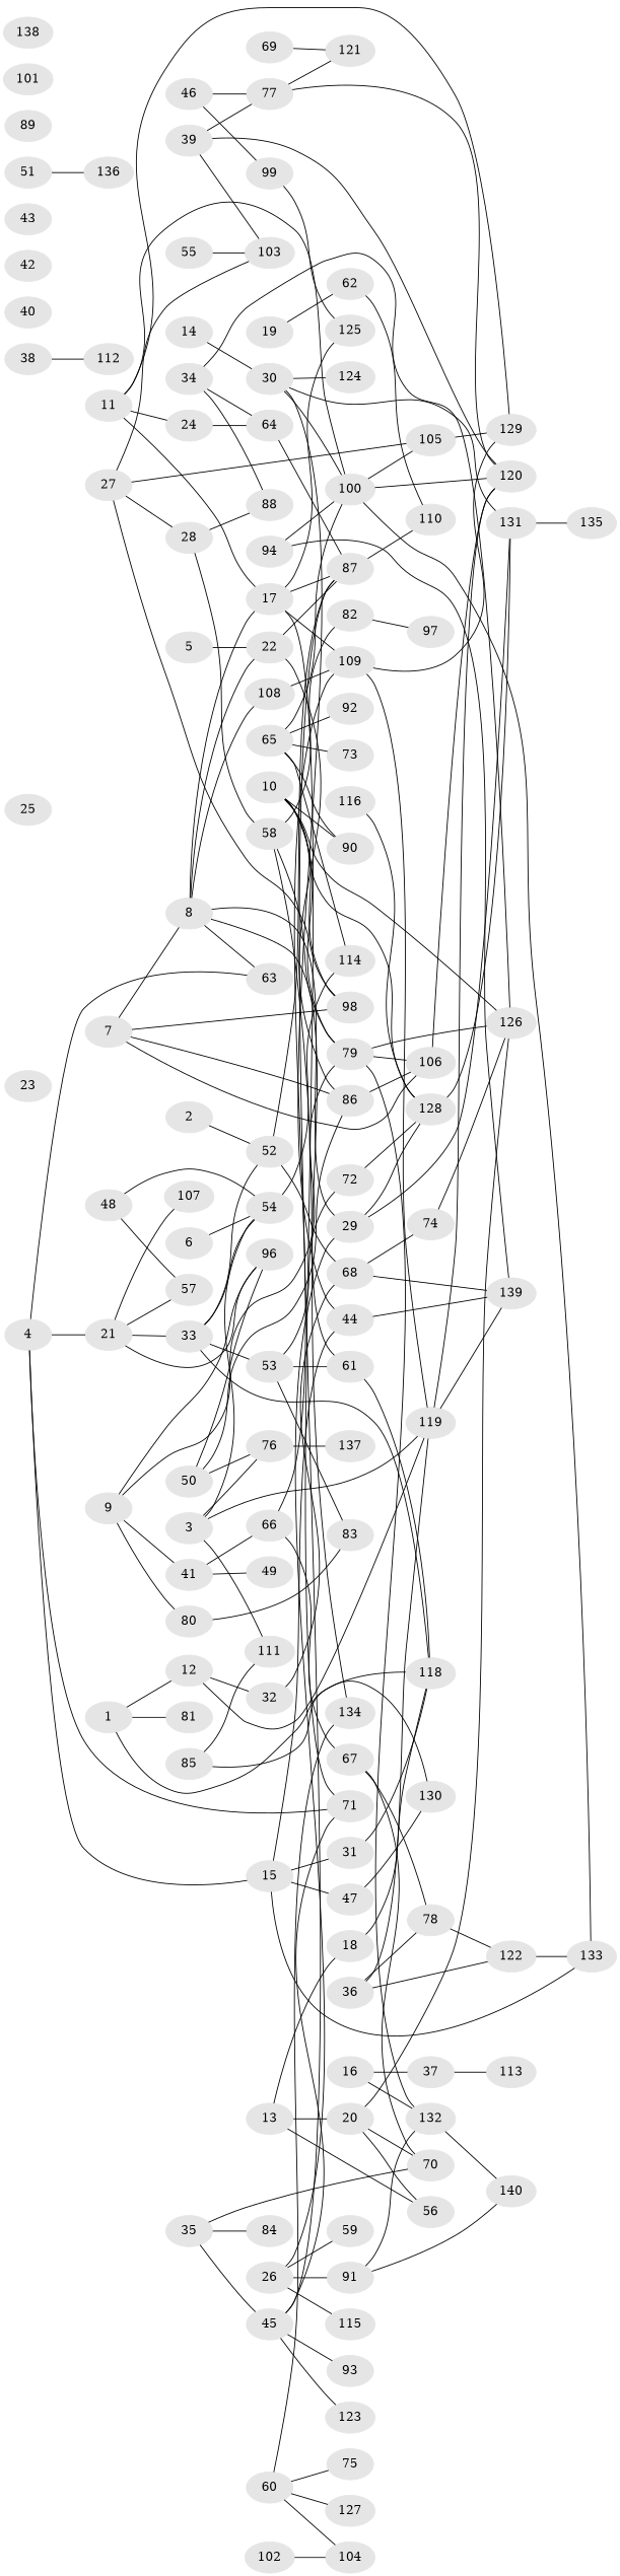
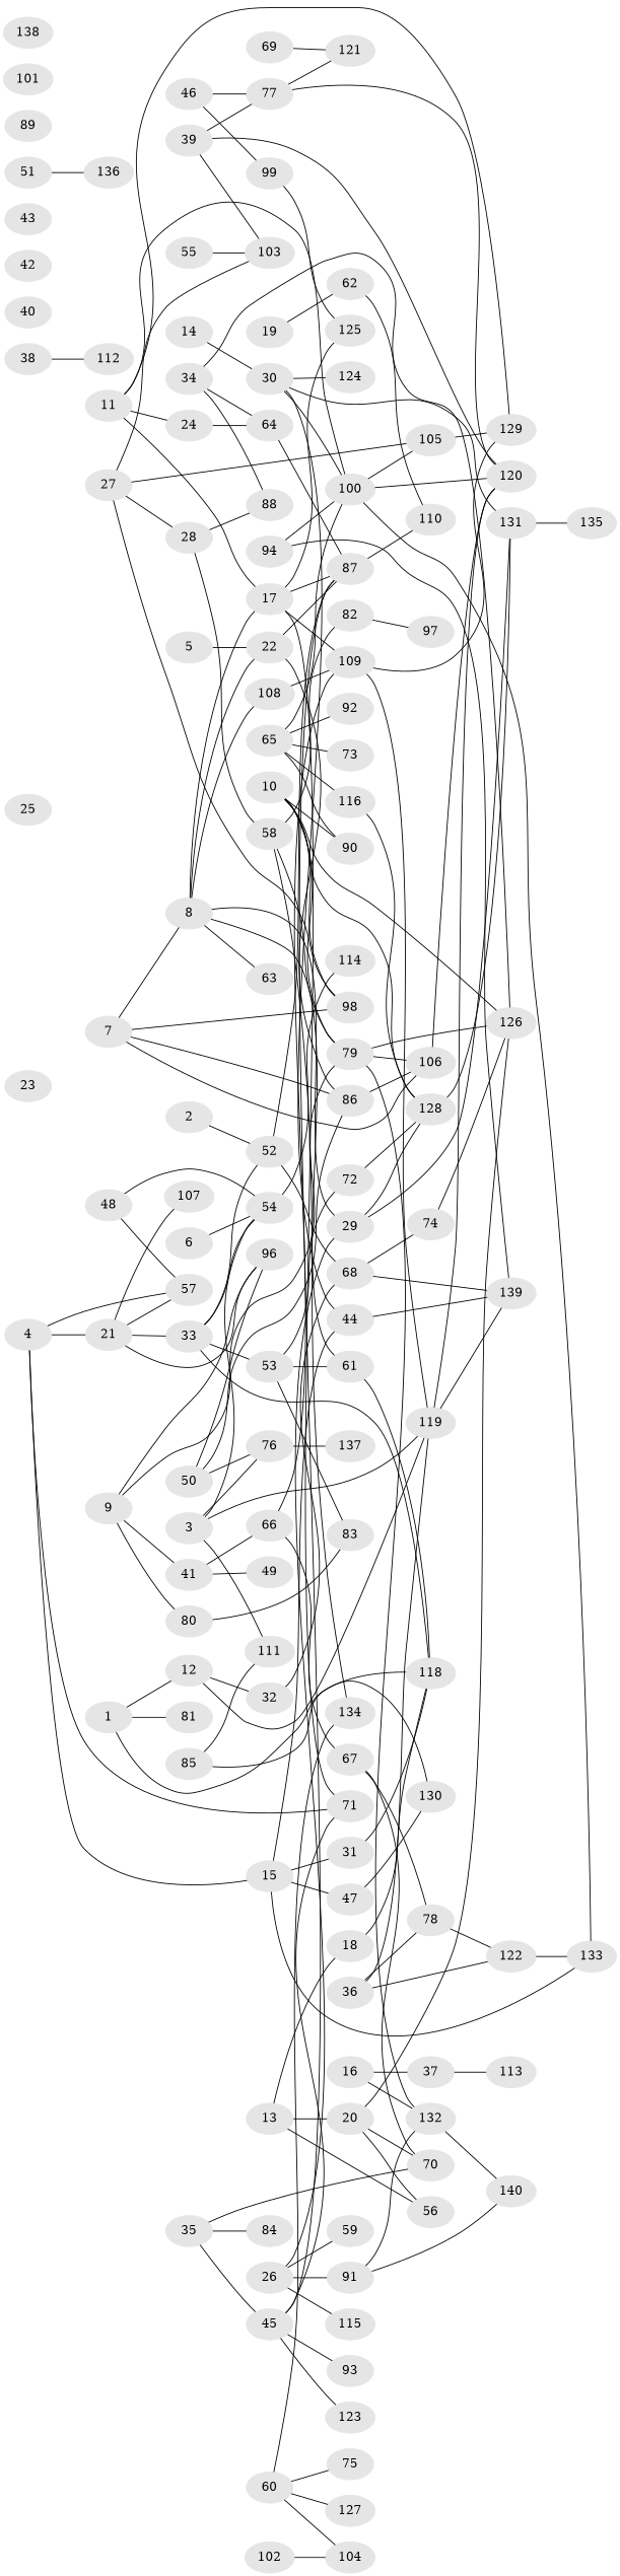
  graph {
    rankdir=LR
    node [color=gray90 style=filled]
    1
    12
    81
    118
    119
    32
    2
    52
    87
    68
    3
    54
    76
    111
    114
    137
    120
    139
    4
    15
    21
    63
    71
    31
    44
    47
    133
    96
    33
    57
    107
    5
    22
    86
    6
    7
    8
    98
    106
    17
    29
    61
    108
    109
    125
    128
    131
    9
    41
    79
    80
    49
    66
    126
    132
    83
    10
    90
    11
    24
    100
    129
    64
    105
    13
    18
    20
    56
    70
    14
    30
    28
    58
    88
    124
    130
    16
    37
    113
    140
    110
    19
    62
    53
    23
    25
    26
    59
    91
    115
    27
    103
    82
    134
    135
    74
    72
    34
    35
    45
    84
    93
    123
    36
    78
    122
    38
    112
    39
    77
    121
    40
    67
    42
    43
    46
    99
    48
    50
    51
    136
    55
    97
    60
    75
    104
    127
    65
    73
    92
    116
    69
    85
    89
    94
    101
    102
    138
    1 -- 12
    1 -- 81
    1 -- 118
    12 -- 119
    12 -- 32
    119 -- 120
    119 -- 139
    32 -- 68
    2 -- 52
    52 -- 87
    52 -- 68
    87 -- 110
    68 -- 139
    68 -- 74
    3 -- 119
    3 -- 54
    3 -- 76
    3 -- 111
    54 -- 114
    76 -- 137
    4 -- 15
    4 -- 21
-   4 -- 63
+   4 -- 57
    4 -- 71
    15 -- 31
    15 -- 44
    15 -- 47
    15 -- 133
    21 -- 96
    21 -- 33
    21 -- 57
    21 -- 107
    31 -- 118
    44 -- 139
    47 -- 130
    33 -- 118
    33 -- 52
    33 -- 54
    33 -- 53
    5 -- 22
    22 -- 87
    22 -- 86
    86 -- 106
    6 -- 54
    7 -- 86
    7 -- 8
    7 -- 98
    7 -- 106
    8 -- 63
    8 -- 22
    8 -- 17
    8 -- 29
    8 -- 61
    8 -- 108
    106 -- 120
    17 -- 87
    17 -- 71
    17 -- 109
    17 -- 125
    29 -- 128
    29 -- 131
    61 -- 118
    108 -- 109
    109 -- 119
    109 -- 129
    128 -- 131
    131 -- 135
    9 -- 96
    9 -- 41
    9 -- 79
    9 -- 80
    41 -- 49
    41 -- 66
    79 -- 106
    79 -- 126
    79 -- 132
    80 -- 83
    66 -- 109
    66 -- 67
    132 -- 140
    10 -- 98
    10 -- 128
    10 -- 79
    10 -- 126
    10 -- 90
    11 -- 17
    11 -- 24
    11 -- 100
    11 -- 129
    24 -- 64
    100 -- 120
    100 -- 133
    100 -- 105
    64 -- 87
    105 -- 129
    13 -- 18
    13 -- 20
    13 -- 56
    18 -- 118
    20 -- 126
    20 -- 56
    20 -- 70
    14 -- 30
    30 -- 44
    30 -- 131
    30 -- 100
    30 -- 124
    28 -- 58
    28 -- 88
    58 -- 79
    58 -- 82
    58 -- 134
    16 -- 132
    16 -- 37
    37 -- 113
    19 -- 62
    62 -- 110
    53 -- 61
    53 -- 83
    53 -- 72
    26 -- 29
    26 -- 59
    26 -- 91
    26 -- 115
    91 -- 132
    91 -- 140
    27 -- 98
    27 -- 105
    27 -- 28
    27 -- 103
    82 -- 97
    74 -- 126
    72 -- 128
    34 -- 126
    34 -- 64
    34 -- 88
    35 -- 70
    35 -- 45
    35 -- 84
    45 -- 87
    45 -- 71
    45 -- 93
    45 -- 123
    36 -- 119
    36 -- 78
    36 -- 122
    78 -- 122
    122 -- 133
    38 -- 112
    39 -- 120
    39 -- 103
    39 -- 77
    77 -- 120
    77 -- 121
    67 -- 70
    67 -- 78
    46 -- 77
    46 -- 99
    99 -- 125
    48 -- 54
    48 -- 57
    50 -- 76
    50 -- 96
    50 -- 86
    51 -- 136
    55 -- 103
    60 -- 134
    60 -- 75
    60 -- 104
    60 -- 127
    65 -- 90
    65 -- 100
    65 -- 73
    65 -- 92
-   65 -- 114
+   65 -- 116
    116 -- 128
    69 -- 121
    85 -- 111
    85 -- 130
    94 -- 139
    94 -- 100
    102 -- 104
  }
